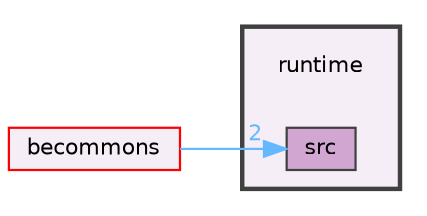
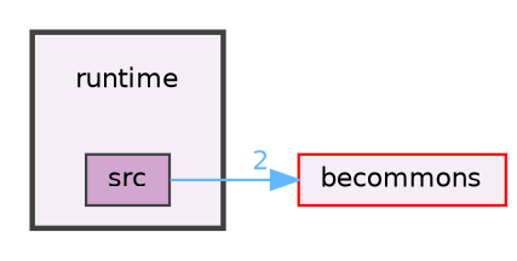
  digraph {
    compound=true
    rankdir=LR
    node [fontname=Helvetica fontsize=10 shape=box style=filled]
    n1 [height=0.2 label=runtime shape=plaintext width=0.4 style=""]
    n2 [color=grey25 fillcolor="#d1a7d1" height=0.2 label=src width=0.4]
    n3 [color=red fillcolor="#f6eef6" height=0.2 label=becommons width=0.4]
    subgraph cluster_1 {
      bgcolor="#f6eef6"
      fontname=Helvetica
      fontsize=10
      pencolor=grey25
      style="filled,bold"
      n1
      n2
    }
-   n3 -> n2 [color=steelblue1 fontcolor=steelblue1 fontname=Helvetica fontsize=10 headlabel=2 labeldistance=1.5 labelfontname=Helvetica labelfontsize=10]
+   n2 -> n3 [color=steelblue1 fontcolor=steelblue1 fontname=Helvetica fontsize=10 headlabel=2 labeldistance=1.5 labelfontname=Helvetica labelfontsize=10]
  }
